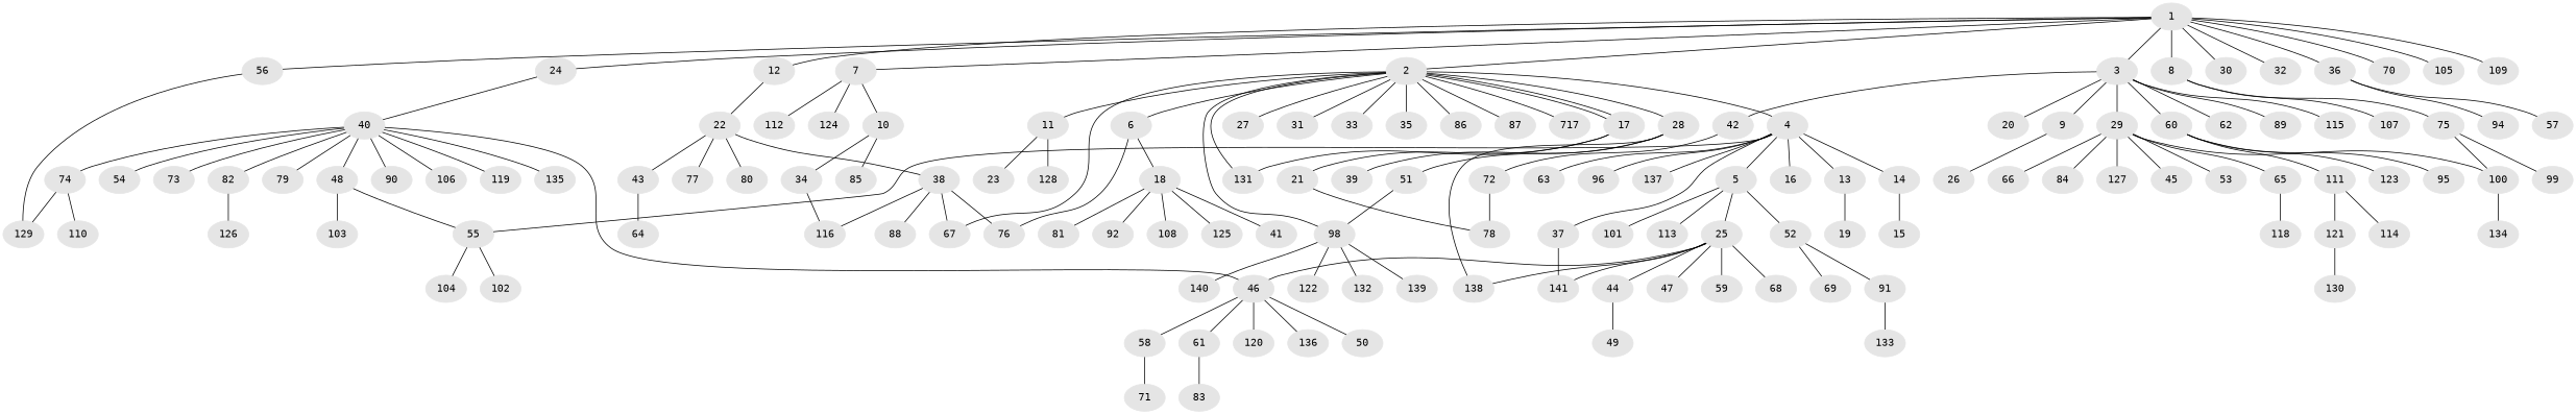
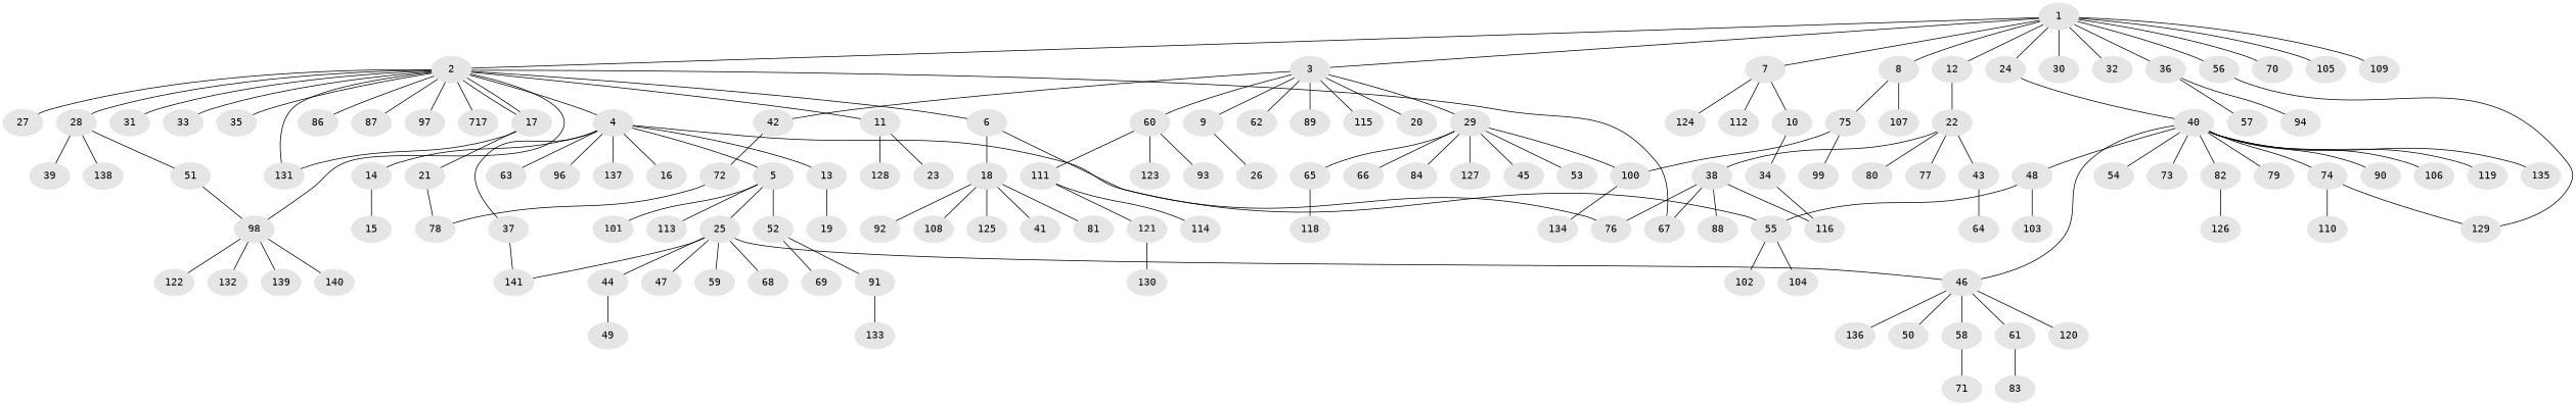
  graph {
    fontname="DejaVu Sans Mono"
    node [color=gray90 fontname="DejaVu Sans Mono" style=filled]
    edge [fontname="DejaVu Sans Mono"]
    1
    2
    3
    7
    8
    12
    24
    30
    32
    36
    56
    70
    105
    109
    4
    6
    11
    17
    27
    28
    31
    33
    35
    67
    86
    87
+   97
    98
    n29 [label=717]
    131
    9
    20
    29
    42
    60
    62
    89
    115
    10
    112
    124
    75
    107
    22
    40
    57
    94
    129
    5
    13
    14
    16
    37
    55
    63
    96
    137
    18
    76
    23
    128
    21
    138
    39
    51
    122
    132
    139
    140
    26
    45
    53
    65
    66
    84
    100
    127
    72
-   95
+   95 [label=93]
    111
    123
    25
    52
    101
    113
    19
    15
    141
    102
    104
    44
    46
    47
    59
    68
    69
    91
    41
    81
    92
    108
    125
    34
-   85
    99
    116
    38
    43
    77
    80
    78
    88
    64
    48
    54
    73
    74
    79
    82
    90
    106
    119
    135
    49
    50
    58
    61
    120
    136
    118
    134
    103
    110
    126
    71
    83
    133
    114
    121
    130
    1 -- 2
    1 -- 3
    1 -- 7
    1 -- 8
    1 -- 12
    1 -- 24
    1 -- 30
    1 -- 32
    1 -- 36
    1 -- 56
    1 -- 70
    1 -- 105
    1 -- 109
    2 -- 4
    2 -- 6
    2 -- 11
    2 -- 17
    2 -- 17
    2 -- 27
    2 -- 28
    2 -- 31
    2 -- 33
    2 -- 35
    2 -- 67
    2 -- 86
    2 -- 87
+   2 -- 97
    2 -- 98
    2 -- n29
    2 -- 131
    3 -- 9
    3 -- 20
    3 -- 29
    3 -- 42
    3 -- 60
    3 -- 62
    3 -- 89
    3 -- 115
    7 -- 10
    7 -- 112
    7 -- 124
    8 -- 75
    8 -- 107
    12 -- 22
    24 -- 40
    36 -- 57
    36 -- 94
    56 -- 129
    4 -- 5
    4 -- 13
    4 -- 14
    4 -- 16
    4 -- 37
    4 -- 55
    4 -- 63
    4 -- 96
    4 -- 137
    6 -- 18
    6 -- 76
    11 -- 23
    11 -- 128
    17 -- 131
    17 -- 21
    28 -- 138
    28 -- 39
    28 -- 51
    98 -- 122
    98 -- 132
    98 -- 139
    98 -- 140
    9 -- 26
    29 -- 45
    29 -- 53
    29 -- 65
    29 -- 66
    29 -- 84
    29 -- 100
    29 -- 127
    42 -- 72
    60 -- 95
    60 -- 111
    60 -- 123
    10 -- 34
-   10 -- 85
    75 -- 100
    75 -- 99
    22 -- 38
    22 -- 43
    22 -- 77
    22 -- 80
    40 -- 46
    40 -- 48
    40 -- 54
    40 -- 73
    40 -- 74
    40 -- 79
    40 -- 82
    40 -- 90
    40 -- 106
    40 -- 119
    40 -- 135
    5 -- 25
    5 -- 52
    5 -- 101
    5 -- 113
    13 -- 19
    14 -- 15
    37 -- 141
    55 -- 102
    55 -- 104
    18 -- 41
    18 -- 81
    18 -- 92
    18 -- 108
    18 -- 125
    21 -- 78
    51 -- 98
    65 -- 118
    100 -- 134
    72 -- 78
    111 -- 114
    111 -- 121
-   25 -- 138
    25 -- 141
    25 -- 44
    25 -- 46
    25 -- 47
    25 -- 59
    25 -- 68
    52 -- 69
    52 -- 91
    44 -- 49
    46 -- 50
    46 -- 58
    46 -- 61
    46 -- 120
    46 -- 136
    91 -- 133
    34 -- 116
    38 -- 67
    38 -- 76
    38 -- 116
    38 -- 88
    43 -- 64
    48 -- 55
    48 -- 103
    74 -- 129
    74 -- 110
    82 -- 126
    58 -- 71
    61 -- 83
    121 -- 130
  }
